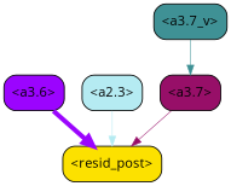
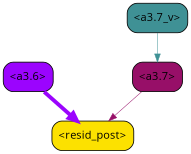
  strict digraph {
    fontname="Open Sans"
    splines=true
    node [color=black fontname="Open Sans" shape=box style="filled, rounded"]
    edge [fontname="Open Sans" penwidth=0.6]
    "<a3.7>" [fillcolor="#970f68"]
    "<resid_post>" [fillcolor="#fce100"]
    "<a3.6>" [fillcolor="#9b04fe"]
-   "<a2.3>" [fillcolor="#b5ebf2"]
    "<a3.7_v>" [fillcolor="#3f9195"]
    "<a3.7>" -> "<resid_post>" [color="#970f68"]
    "<a3.6>" -> "<resid_post>" [color="#9b04fe" penwidth=4.749041676521301]
-   "<a2.3>" -> "<resid_post>" [color="#b5ebf2"]
    "<a3.7_v>" -> "<a3.7>" [color="#3f9195"]
  }
